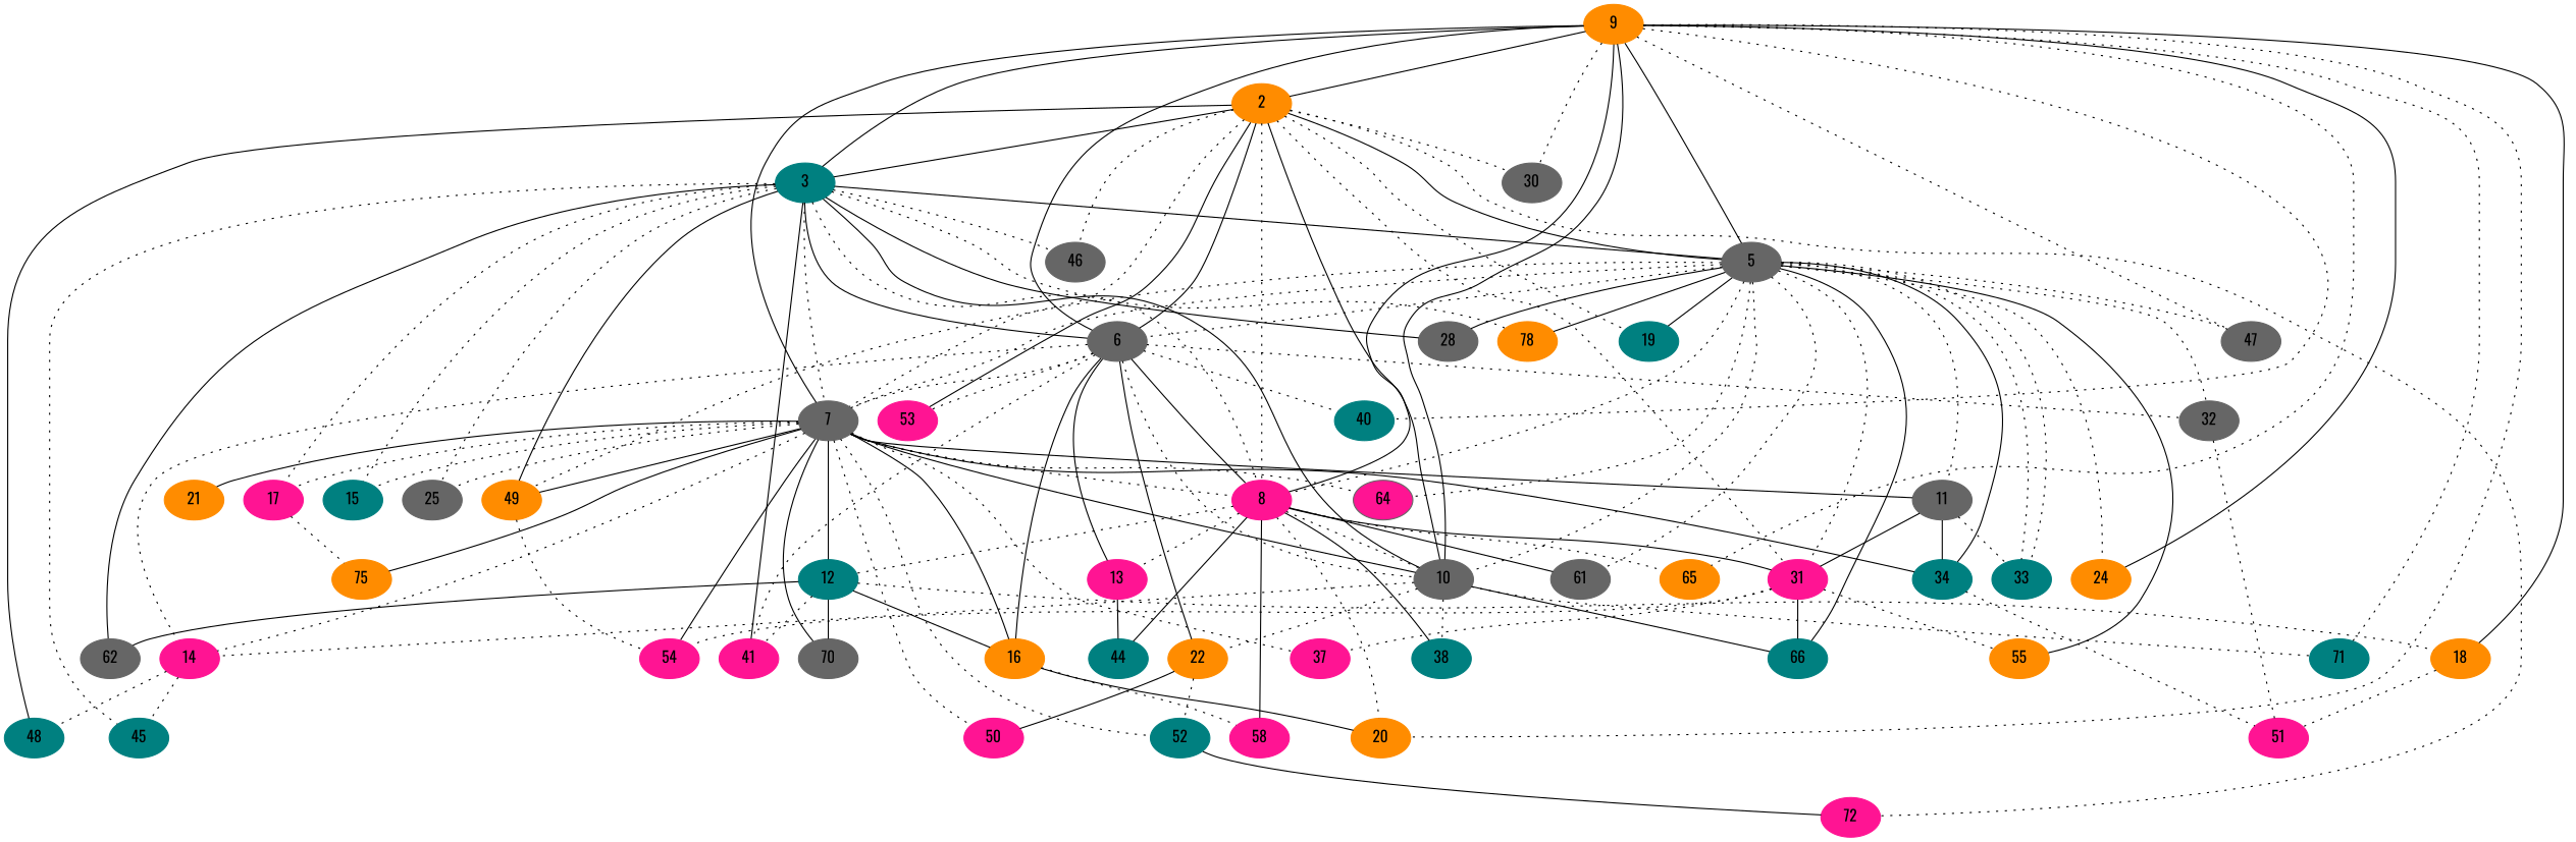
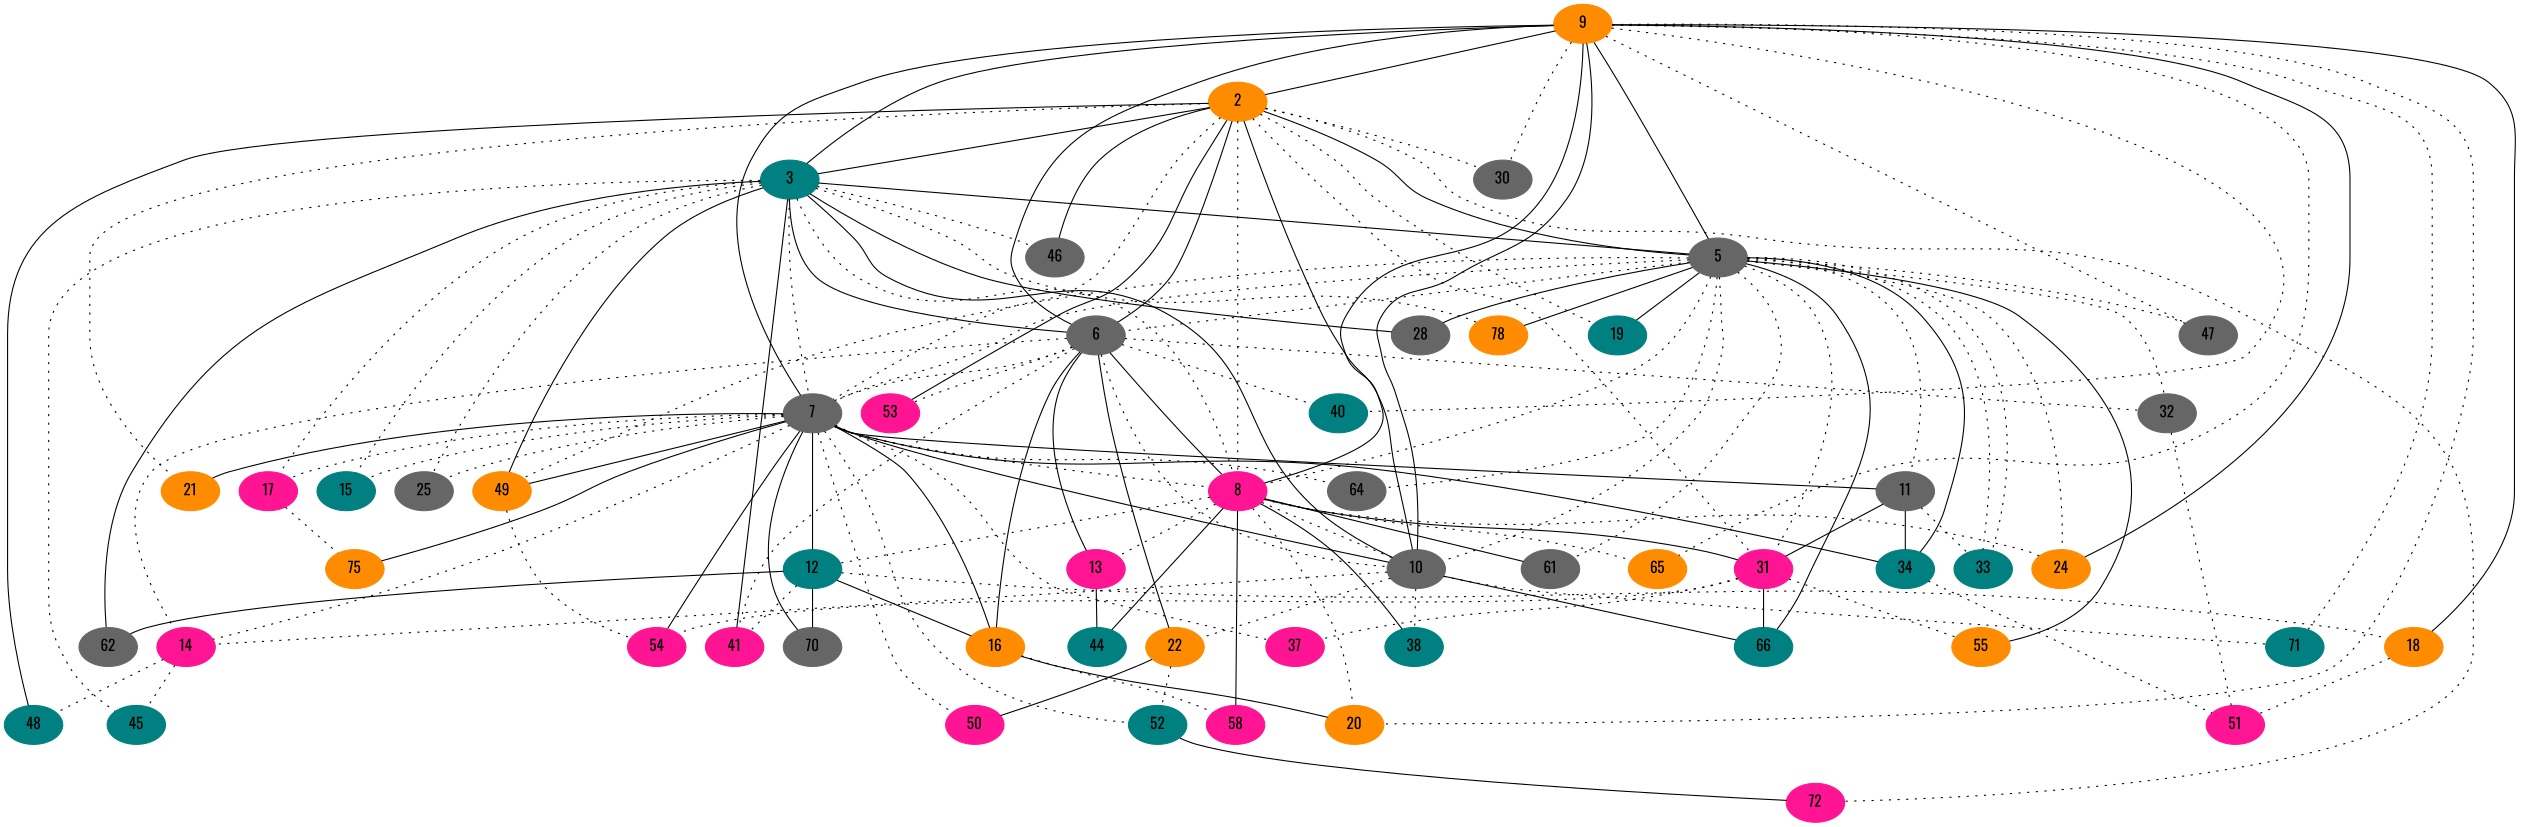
  graph {
    fontname=Oswald
    node [color=gray40 fontname=Oswald style=filled]
    edge [fontname=Oswald style=dotted]
    n1 [color=darkorange label=9 super="+56"]
    2 [color=darkorange super="+4"]
    3 [color=teal super="+26"]
    5 [super="+79"]
    6 [super="+57"]
    7 [super="+28"]
    8 [color=deeppink super="+9"]
    10 [super="+29"]
    18 [color=darkorange]
    20 [color=darkorange super="+69"]
    24 [color=darkorange super="+77"]
    30 [super="+36"]
    40 [color=teal]
    47
    65 [color=darkorange]
    71 [color=teal]
    19 [color=teal]
    21 [color=darkorange]
    31 [color=deeppink super="+35"]
    46
    48 [color=teal]
    53 [color=deeppink]
    72 [color=deeppink]
    15 [color=teal]
    17 [color=deeppink]
    n26 [label=28]
    25
    41 [color=deeppink]
    45 [color=teal]
    49 [color=darkorange super="+63"]
    62
    78 [color=darkorange]
    11 [super="+67"]
    32
    33 [color=teal super="+74"]
    34 [color=teal super="+39"]
    55 [color=darkorange]
    61
-   64 [fillcolor=deeppink]
+   64
    66 [color=teal super="+76"]
    13 [color=deeppink super="+59"]
    14 [color=deeppink]
    16 [color=darkorange super="+27"]
    22 [color=darkorange]
    12 [color=teal super="+43"]
    37 [color=deeppink]
    50 [color=deeppink]
    52 [color=teal]
    54 [color=deeppink super="+60"]
    70
    75 [color=darkorange]
    38 [color=teal]
    44 [color=teal]
    58 [color=deeppink]
    51 [color=deeppink super="+73"]
    n1 -- 2 [style=solid weight=3]
    n1 -- 3 [style=solid]
    n1 -- 5 [style=solid]
    n1 -- 6 [style=solid]
    n1 -- 7 [style=solid]
    n1 -- 8 [style=solid weight=2]
    n1 -- 10 [style=solid weight=2]
    n1 -- 18 [style=solid]
    n1 -- 20
    n1 -- 24 [style=solid]
    n1 -- 30 [weight=2]
    n1 -- 40
    n1 -- 47
    n1 -- 65
    n1 -- 71
    2 -- 3 [style=solid weight=2]
    2 -- 5 [style=solid weight=2]
    2 -- 6 [style=solid weight=2]
    2 -- 7 [weight=2]
    2 -- 8 [weight=4]
    2 -- 10 [style=solid weight=2]
    2 -- 30
    2 -- 19
+   2 -- 21
    2 -- 31
-   2 -- 46
+   2 -- 46 [style=solid]
    2 -- 48 [style=solid]
    2 -- 53 [style=solid]
    2 -- 72
    3 -- 5 [style=solid]
    3 -- 6 [style=solid]
    3 -- 7 [weight=2]
    3 -- 8 [weight=2]
    3 -- 10 [style=solid]
    3 -- 46
    3 -- 15
    3 -- 17 [weight=2]
    3 -- n26 [style=solid]
    3 -- 25
    3 -- 41 [style=solid]
    3 -- 45
    3 -- 49 [style=solid]
    3 -- 62 [style=solid]
    3 -- 78
    5 -- 6
    5 -- 7
    5 -- 8 [weight=2]
    5 -- 10
    5 -- 24
    5 -- 47
    5 -- 19 [style=solid]
    5 -- 31
    5 -- n26 [style=solid]
    5 -- 49
    5 -- 78 [style=solid]
    5 -- 11
    5 -- 32
    5 -- 33
    5 -- 33
    5 -- 34 [style=solid]
    5 -- 55 [style=solid]
    5 -- 61
    5 -- 64
    5 -- 66 [style=solid]
    6 -- 7
    6 -- 8 [style=solid weight=2]
    6 -- 10
    6 -- 40
    6 -- 53
    6 -- 41
    6 -- 32
    6 -- 13 [style=solid]
    6 -- 14
    6 -- 16 [style=solid]
    6 -- 22 [style=solid]
    7 -- 8 [weight=2]
    7 -- 10 [style=solid]
    7 -- 21 [style=solid]
    7 -- 15
    7 -- 17
    7 -- 25
    7 -- 49 [style=solid]
    7 -- 11 [style=solid]
    7 -- 34 [style=solid weight=2]
    7 -- 64
    7 -- 14
    7 -- 16 [style=solid]
    7 -- 12 [style=solid]
    7 -- 37
    7 -- 50
    7 -- 52
    7 -- 54 [style=solid]
    7 -- 70 [style=solid]
    7 -- 75 [style=solid]
    8 -- 10 [weight=2]
    8 -- 20
+   8 -- 24
    8 -- 65
    8 -- 31 [style=solid]
    8 -- 61 [style=solid]
    8 -- 13 [weight=2]
    8 -- 12
    8 -- 38 [style=solid]
    8 -- 44 [style=solid]
    8 -- 58 [style=solid]
    10 -- 71
    10 -- 66 [style=solid]
    10 -- 14
    10 -- 22
    10 -- 38
    18 -- 51
    31 -- 55
    31 -- 66 [style=solid]
    31 -- 37
    31 -- 54
    17 -- 75
    49 -- 54
    11 -- 31 [style=solid]
    11 -- 33
    11 -- 34 [style=solid]
    32 -- 51
    34 -- 51
    13 -- 44 [style=solid]
    14 -- 48
    14 -- 45
    16 -- 20 [style=solid]
    16 -- 58
    22 -- 50 [style=solid]
    22 -- 52
    12 -- 18
    12 -- 41
    12 -- 62 [style=solid]
    12 -- 16 [style=solid]
    12 -- 70 [style=solid]
    52 -- 72 [style=solid]
  }
